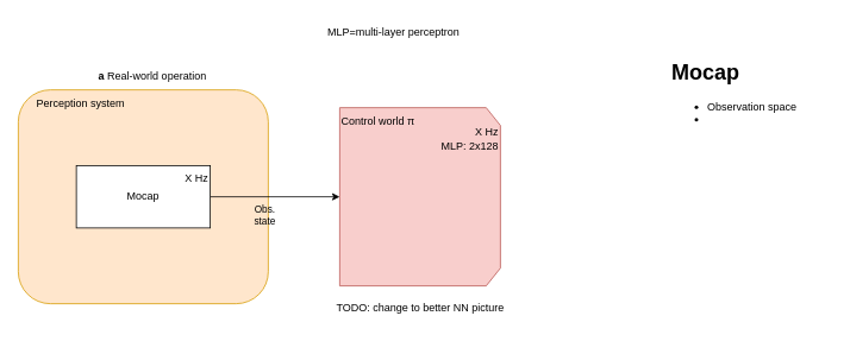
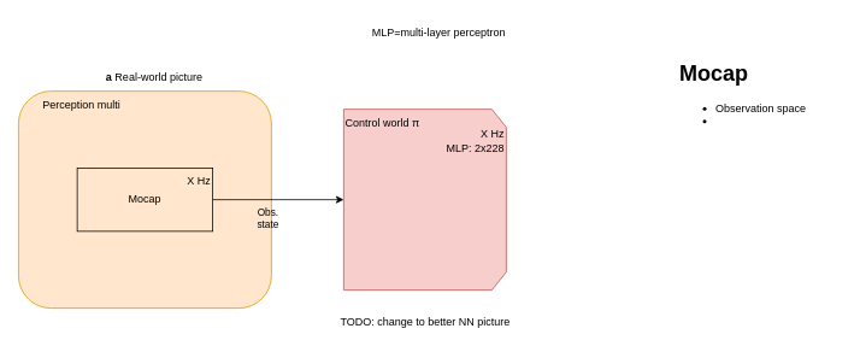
  <mxCell id="0" />
  <mxCell id="1" parent="0" />
- <mxCell id="2" value="&lt;b&gt;a&lt;/b&gt; Real-world operation" style="text;html=1;align=center;verticalAlign=middle;resizable=0;points=[];autosize=1;strokeColor=none;fillColor=none;" vertex="1" parent="1"><mxGeometry x="100" y="70" width="140" height="30" as="geometry" /></mxCell>
+ <mxCell id="2" value="&lt;b&gt;a&lt;/b&gt; Real-world picture" style="text;html=1;align=center;verticalAlign=middle;resizable=0;points=[];autosize=1;strokeColor=none;fillColor=none;" vertex="1" parent="1"><mxGeometry x="100" y="70" width="140" height="30" as="geometry" /></mxCell>
  <mxCell id="3" value="" style="rounded=1;whiteSpace=wrap;html=1;align=left;fillColor=#ffe6cc;strokeColor=#d79b00;" vertex="1" parent="1"><mxGeometry x="20" y="100" width="280" height="240" as="geometry" /></mxCell>
- <mxCell id="4" value="Perception system" style="text;html=1;align=center;verticalAlign=middle;whiteSpace=wrap;rounded=0;" vertex="1" parent="1"><mxGeometry x="30" y="100" width="120" height="30" as="geometry" /></mxCell>
+ <mxCell id="4" value="Perception multi" style="text;html=1;align=center;verticalAlign=middle;whiteSpace=wrap;rounded=0;" vertex="1" parent="1"><mxGeometry x="30" y="100" width="120" height="30" as="geometry" /></mxCell>
  <mxCell id="5" style="edgeStyle=orthogonalEdgeStyle;rounded=0;orthogonalLoop=1;jettySize=auto;html=1;exitX=1;exitY=0.5;exitDx=0;exitDy=0;entryX=0.5;entryY=1;entryDx=0;entryDy=0;" edge="1" parent="1" source="7" target="10"><mxGeometry relative="1" as="geometry"><mxPoint x="340" y="180" as="targetPoint" /></mxGeometry></mxCell>
  <mxCell id="6" value="Obs.&lt;div&gt;state&lt;/div&gt;" style="edgeLabel;html=1;align=center;verticalAlign=middle;resizable=0;points=[];fontColor=default;labelBackgroundColor=none;" vertex="1" connectable="0" parent="5"><mxGeometry x="-0.365" y="-1" relative="1" as="geometry"><mxPoint x="14" y="19" as="offset" /></mxGeometry></mxCell>
- <mxCell id="7" value="Mocap" style="rounded=0;whiteSpace=wrap;html=1;" vertex="1" parent="1"><mxGeometry x="85" y="185" width="150" height="70" as="geometry" /></mxCell>
+ <mxCell id="7" value="Mocap" style="rounded=0;whiteSpace=wrap;html=1;fillColor=#ffe6cc;" vertex="1" parent="1"><mxGeometry x="85" y="185" width="150" height="70" as="geometry" /></mxCell>
  <mxCell id="8" value="&lt;h1 style=&quot;margin-top: 0px;&quot;&gt;Mocap&lt;/h1&gt;&lt;p&gt;&lt;/p&gt;&lt;ul&gt;&lt;li&gt;Observation space&lt;/li&gt;&lt;li&gt;&lt;br&gt;&lt;/li&gt;&lt;/ul&gt;&lt;p&gt;&lt;/p&gt;" style="text;html=1;whiteSpace=wrap;overflow=hidden;rounded=0;" vertex="1" parent="1"><mxGeometry x="750" y="60" width="180" height="120" as="geometry" /></mxCell>
  <mxCell id="9" value="X Hz" style="text;html=1;align=right;verticalAlign=middle;whiteSpace=wrap;rounded=0;" vertex="1" parent="1"><mxGeometry x="175" y="185" width="60" height="30" as="geometry" /></mxCell>
  <mxCell id="10" value="" style="shape=loopLimit;whiteSpace=wrap;html=1;direction=south;fillColor=#f8cecc;strokeColor=#b85450;" vertex="1" parent="1"><mxGeometry x="380" y="120" width="180" height="200" as="geometry" /></mxCell>
  <mxCell id="11" value="Control world&amp;nbsp;π" style="text;html=1;align=left;verticalAlign=middle;whiteSpace=wrap;rounded=0;" vertex="1" parent="1"><mxGeometry x="380" y="120" width="100" height="30" as="geometry" /></mxCell>
- <mxCell id="12" value="X Hz&lt;br&gt;MLP: 2x128" style="text;html=1;align=right;verticalAlign=middle;whiteSpace=wrap;rounded=0;" vertex="1" parent="1"><mxGeometry x="460" y="140" width="100" height="30" as="geometry" /></mxCell>
- <mxCell id="13" value="MLP=multi-layer perceptron" style="text;html=1;align=center;verticalAlign=middle;resizable=0;points=[];autosize=1;strokeColor=none;fillColor=none;" vertex="1" parent="1"><mxGeometry x="355" y="20" width="170" height="30" as="geometry" /></mxCell>
+ <mxCell id="12" value="X Hz&lt;br&gt;MLP: 2x228" style="text;html=1;align=right;verticalAlign=middle;whiteSpace=wrap;rounded=0;" vertex="1" parent="1"><mxGeometry x="460" y="140" width="100" height="30" as="geometry" /></mxCell>
+ <mxCell id="13" value="MLP=multi-layer perceptron" style="text;html=1;align=center;verticalAlign=middle;resizable=0;points=[];autosize=1;strokeColor=none;fillColor=none;" vertex="1" parent="1"><mxGeometry x="400" y="20" width="170" height="30" as="geometry" /></mxCell>
  <mxCell id="14" value="" style="shape=image;verticalLabelPosition=bottom;labelBackgroundColor=default;verticalAlign=top;aspect=fixed;imageAspect=0;image=https://miro.medium.com/v2/resize:fit:682/1*H4f1fn16buJ0ISijyzuVOw.png;" vertex="1" parent="1"><mxGeometry x="395.37" y="185" width="149.26" height="130" as="geometry" /></mxCell>
- <mxCell id="15" value="TODO: change to better NN picture" style="text;html=1;align=center;verticalAlign=middle;resizable=0;points=[];autosize=1;strokeColor=none;fillColor=none;" vertex="1" parent="1"><mxGeometry x="365" y="330" width="210" height="30" as="geometry" /></mxCell>
+ <mxCell id="15" value="TODO: change to better NN picture" style="text;html=1;align=center;verticalAlign=middle;resizable=0;points=[];autosize=1;strokeColor=none;fillColor=none;" vertex="1" parent="1"><mxGeometry x="365" y="340" width="210" height="30" as="geometry" /></mxCell>
